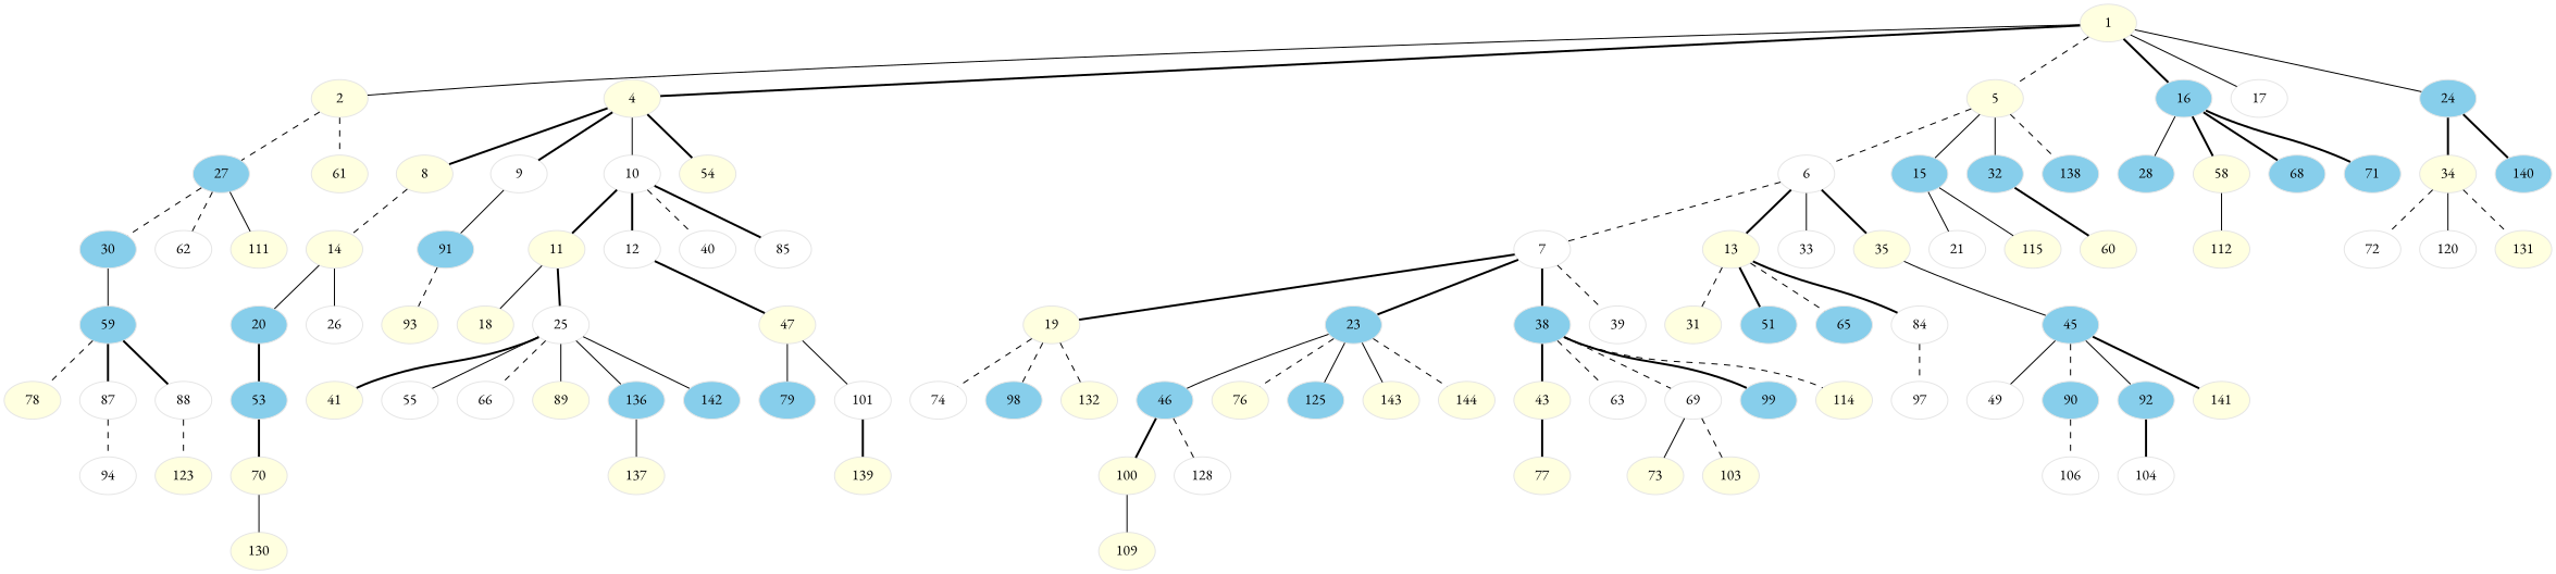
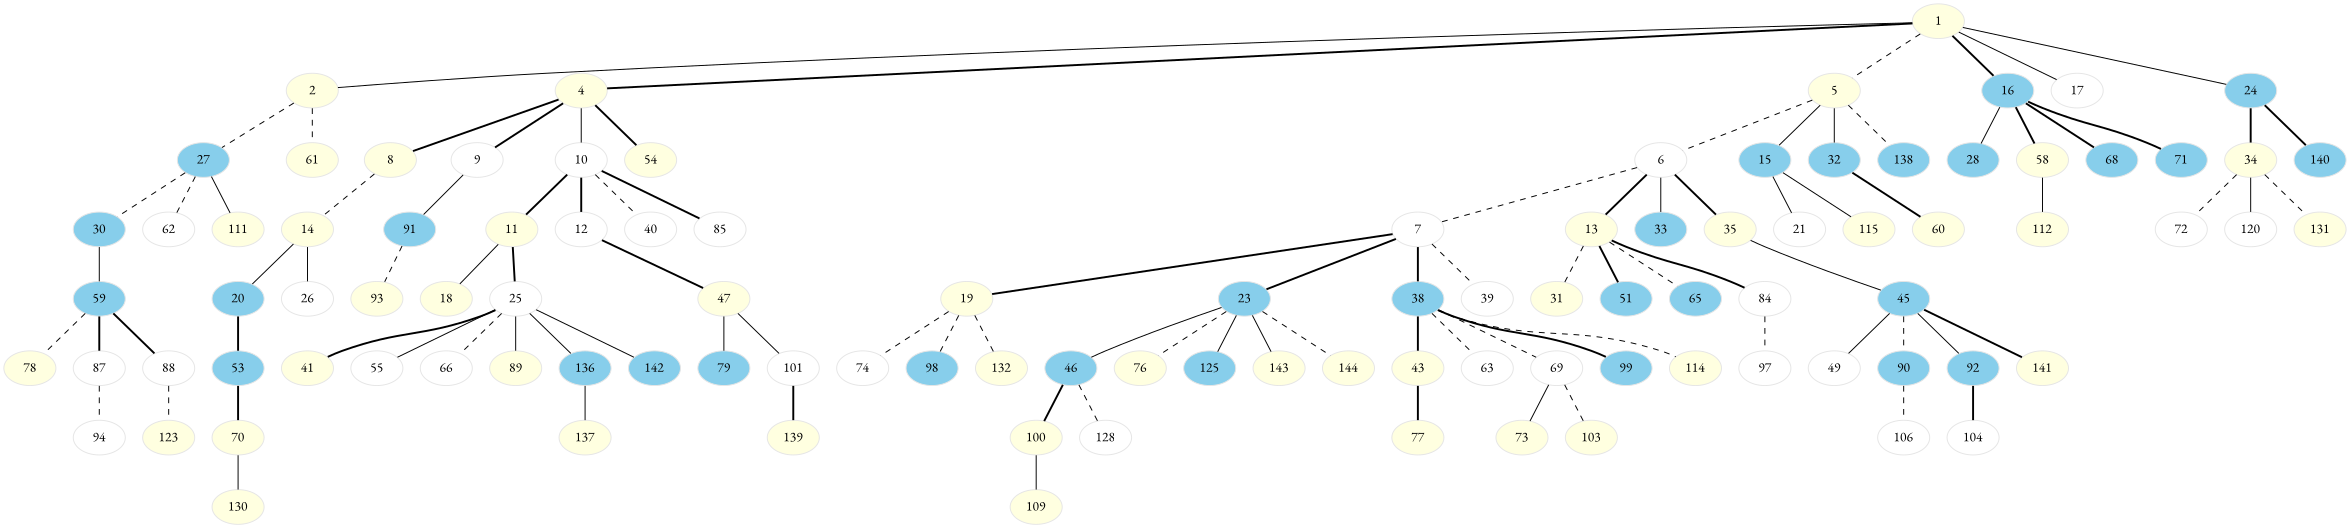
  graph {
    fontname="EB Garamond"
    node [color=gray90 fillcolor=lightyellow fontname="EB Garamond" style=filled]
    edge [fontname="EB Garamond" style=bold]
    1 [super="+3"]
    2 [super="+110"]
    4 [super="+36"]
    5 [super="+75"]
    16 [fillcolor=skyblue super="+52"]
    17 [fillcolor=white]
    24 [fillcolor=skyblue super="+96"]
    27 [fillcolor=skyblue super="+57"]
    61 [super="+102"]
    8
    9 [fillcolor=white super="+22"]
    10 [fillcolor=white super="+28"]
    54
    6 [fillcolor=white]
    15 [fillcolor=skyblue super="+64"]
    32 [fillcolor=skyblue]
    138 [fillcolor=skyblue]
    n18 [fillcolor=skyblue label=28 super="+113"]
    58
    68 [fillcolor=skyblue]
    71 [fillcolor=skyblue]
    34 [super="+44"]
    140 [fillcolor=skyblue]
    30 [fillcolor=skyblue super="+129"]
    62 [fillcolor=white]
    111 [super="+133"]
    14 [super="+95"]
    91 [fillcolor=skyblue]
    11
    12 [fillcolor=white]
    40 [fillcolor=white]
    85 [fillcolor=white]
    7 [fillcolor=white super="+124"]
    13 [super="+119"]
-   33 [fillcolor=white]
+   33 [fillcolor=skyblue]
    35 [super="+67"]
    21 [fillcolor=white]
    115
    60 [super="+82"]
    19 [super="+50"]
    23 [fillcolor=skyblue super="+37"]
    38 [fillcolor=skyblue super="+42"]
    39 [fillcolor=white]
    31
    51 [fillcolor=skyblue]
    65 [fillcolor=skyblue]
    84 [fillcolor=white]
    45 [fillcolor=skyblue super="+83"]
    74 [fillcolor=white]
    98 [fillcolor=skyblue]
    132
    46 [fillcolor=skyblue super="+105"]
    76
    125 [fillcolor=skyblue]
    143
    144
    43 [super="+80"]
    63 [fillcolor=white super="+86"]
    69 [fillcolor=white]
    99 [fillcolor=skyblue]
    114 [super="+121"]
    20 [fillcolor=skyblue]
    26 [fillcolor=white]
    93
    18
    25 [fillcolor=white super="+29"]
    47 [super="+56"]
    41
    55 [fillcolor=white]
    66 [fillcolor=white]
    89 [super="+134"]
    136 [fillcolor=skyblue]
    142 [fillcolor=skyblue]
    79 [fillcolor=skyblue]
    101 [fillcolor=white super="+135"]
    97 [fillcolor=white super="+122"]
    53 [fillcolor=skyblue]
    112 [super="+117"]
    70 [super="+108"]
    100
    128 [fillcolor=white]
    72 [fillcolor=white]
    120 [fillcolor=white super="+127"]
    131
    137
    59 [fillcolor=skyblue]
    78 [super="+81"]
    87 [fillcolor=white super="+126"]
    88 [fillcolor=white super="+116"]
    49 [fillcolor=white]
    90 [fillcolor=skyblue]
    92 [fillcolor=skyblue super="+107"]
    141
    77
    73 [super="+118"]
    103
    106 [fillcolor=white]
    104 [fillcolor=white]
    109
    139
    130
    94 [fillcolor=white]
    123
    1 -- 2 [style=solid]
    1 -- 4
    1 -- 5 [style=dashed]
    1 -- 16
    1 -- 17 [style=solid]
    1 -- 24 [style=solid]
    2 -- 27 [style=dashed]
    2 -- 61 [style=dashed]
    4 -- 8
    4 -- 9
    4 -- 10 [style=solid]
    4 -- 54
    5 -- 6 [style=dashed]
    5 -- 15 [style=solid]
    5 -- 32 [style=solid]
    5 -- 138 [style=dashed]
    16 -- n18 [style=solid]
    16 -- 58
    16 -- 68
    16 -- 71
    24 -- 34
    24 -- 140
    27 -- 30 [style=dashed]
    27 -- 62 [style=dashed]
    27 -- 111 [style=solid]
    8 -- 14 [style=dashed]
    9 -- 91 [style=solid]
    10 -- 11
    10 -- 12
    10 -- 40 [style=dashed]
    10 -- 85
    6 -- 7 [style=dashed]
    6 -- 13
    6 -- 33 [style=solid]
    6 -- 35
    15 -- 21 [style=solid]
    15 -- 115 [style=solid]
    32 -- 60
    58 -- 112 [style=solid]
    34 -- 72 [style=dashed]
    34 -- 120 [style=solid]
    34 -- 131 [style=dashed]
    30 -- 59 [style=solid]
    14 -- 20 [style=solid]
    14 -- 26 [style=solid]
    91 -- 93 [style=dashed]
    11 -- 18 [style=solid]
    11 -- 25
    12 -- 47
    7 -- 19
    7 -- 23
    7 -- 38
    7 -- 39 [style=dashed]
    13 -- 31 [style=dashed]
    13 -- 51
    13 -- 65 [style=dashed]
    13 -- 84
    35 -- 45 [style=solid]
    19 -- 74 [style=dashed]
    19 -- 98 [style=dashed]
    19 -- 132 [style=dashed]
    23 -- 46 [style=solid]
    23 -- 76 [style=dashed]
    23 -- 125 [style=solid]
    23 -- 143 [style=solid]
    23 -- 144 [style=dashed]
    38 -- 43
    38 -- 63 [style=dashed]
    38 -- 69 [style=dashed]
    38 -- 99
    38 -- 114 [style=dashed]
    84 -- 97 [style=dashed]
    45 -- 49 [style=solid]
    45 -- 90 [style=dashed]
    45 -- 92 [style=solid]
    45 -- 141
    46 -- 100
    46 -- 128 [style=dashed]
    43 -- 77
    69 -- 73 [style=solid]
    69 -- 103 [style=dashed]
    20 -- 53
    25 -- 41
    25 -- 55 [style=solid]
    25 -- 66 [style=dashed]
    25 -- 89 [style=solid]
    25 -- 136 [style=solid]
    25 -- 142 [style=solid]
    47 -- 79 [style=solid]
    47 -- 101 [style=solid]
    136 -- 137 [style=solid]
    101 -- 139
    53 -- 70
    70 -- 130 [style=solid]
    100 -- 109 [style=solid]
    59 -- 78 [style=dashed]
    59 -- 87
    59 -- 88
    87 -- 94 [style=dashed]
    88 -- 123 [style=dashed]
    90 -- 106 [style=dashed]
    92 -- 104
  }
